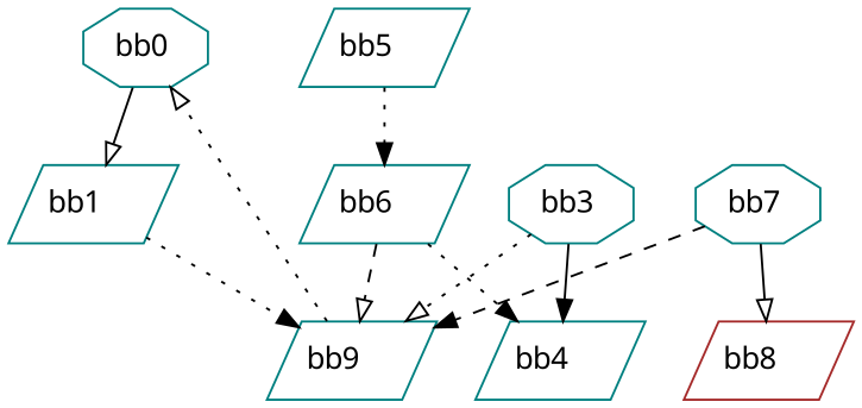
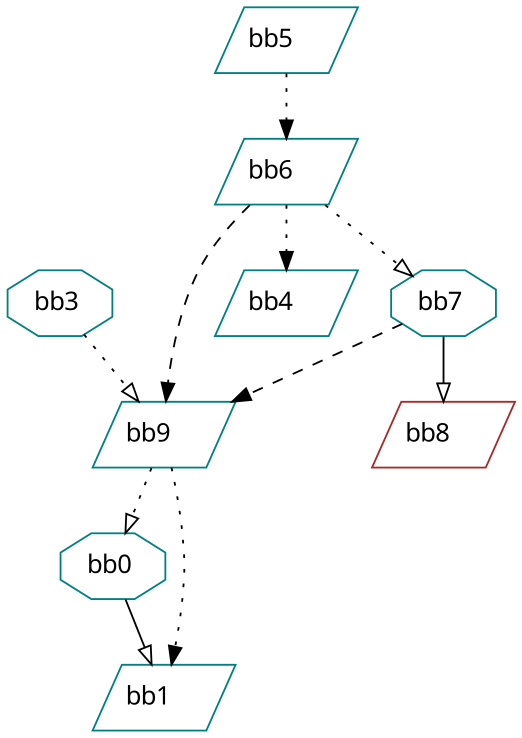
  digraph {
    fontname="Noto Sans"
    node [color=teal fontname="Noto Sans" shape=parallelogram]
    edge [arrowhead=onormal fontname="Noto Sans" style=dotted]
    n1 [label="bb0\l" shape=octagon]
    n2 [label="bb1\l"]
    n3 [label="bb9\l"]
    n4 [label="bb3\l" shape=octagon]
    n5 [label="bb4\l"]
    n6 [label="bb5\l"]
    n7 [label="bb6\l"]
    n8 [label="bb7\l" shape=octagon]
    n9 [color=brown label="bb8\l"]
    n1 -> n2 [style=solid]
-   n2 -> n3 [arrowhead=normal]
+   n3 -> n2 [arrowhead=normal]
    n3 -> n1
    n4 -> n3
-   n4 -> n5 [arrowhead=normal style=solid]
    n6 -> n7 [arrowhead=normal]
-   n7 -> n3 [style=dashed]
+   n7 -> n3 [arrowhead=normal style=dashed]
    n7 -> n5 [arrowhead=normal]
+   n7 -> n8
    n8 -> n3 [arrowhead=normal style=dashed]
    n8 -> n9 [style=solid]
  }
